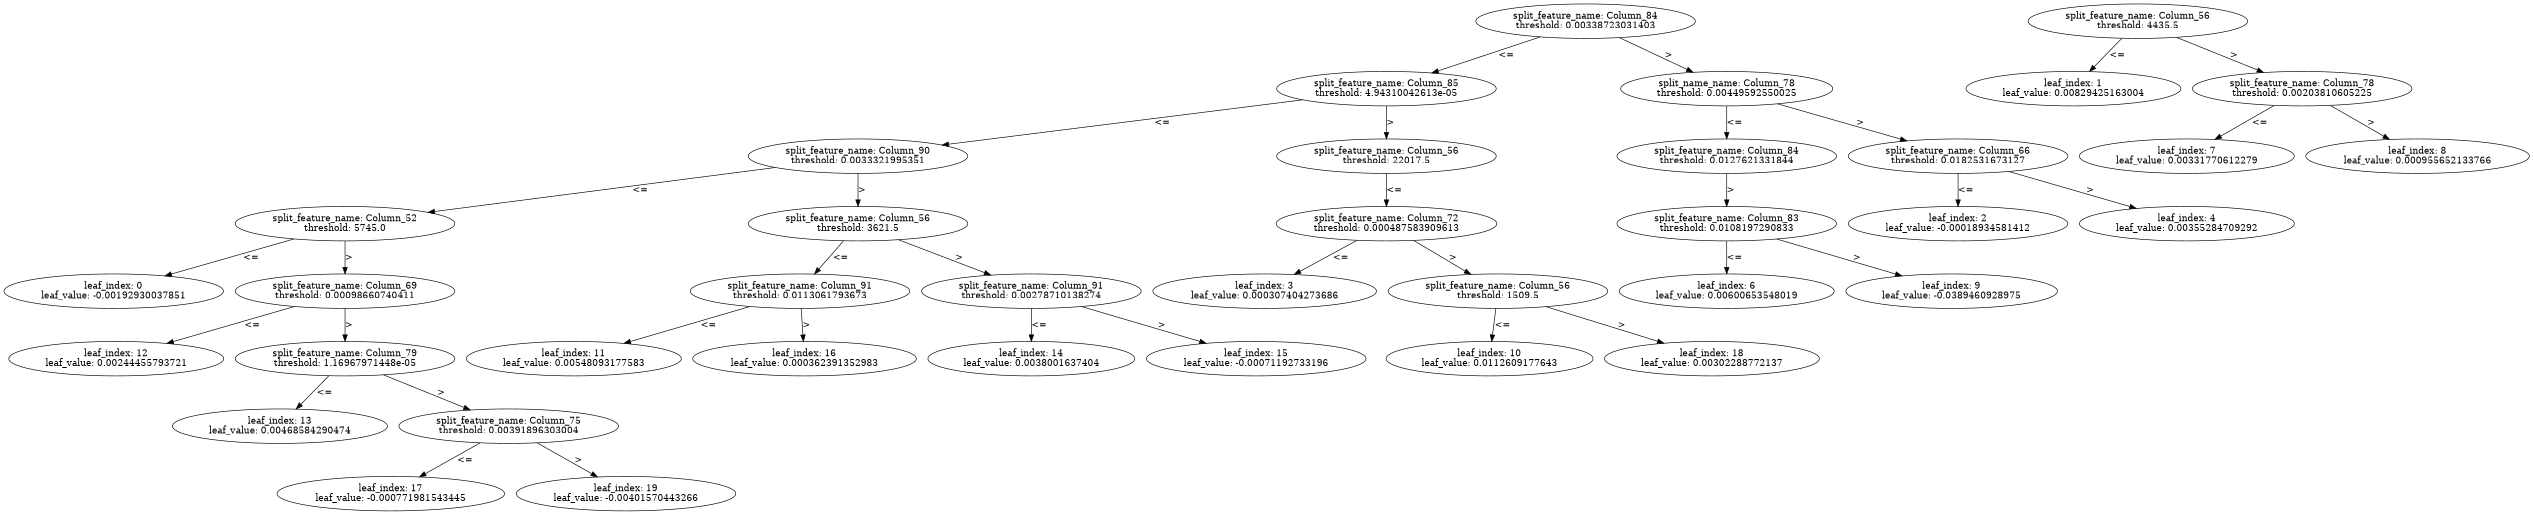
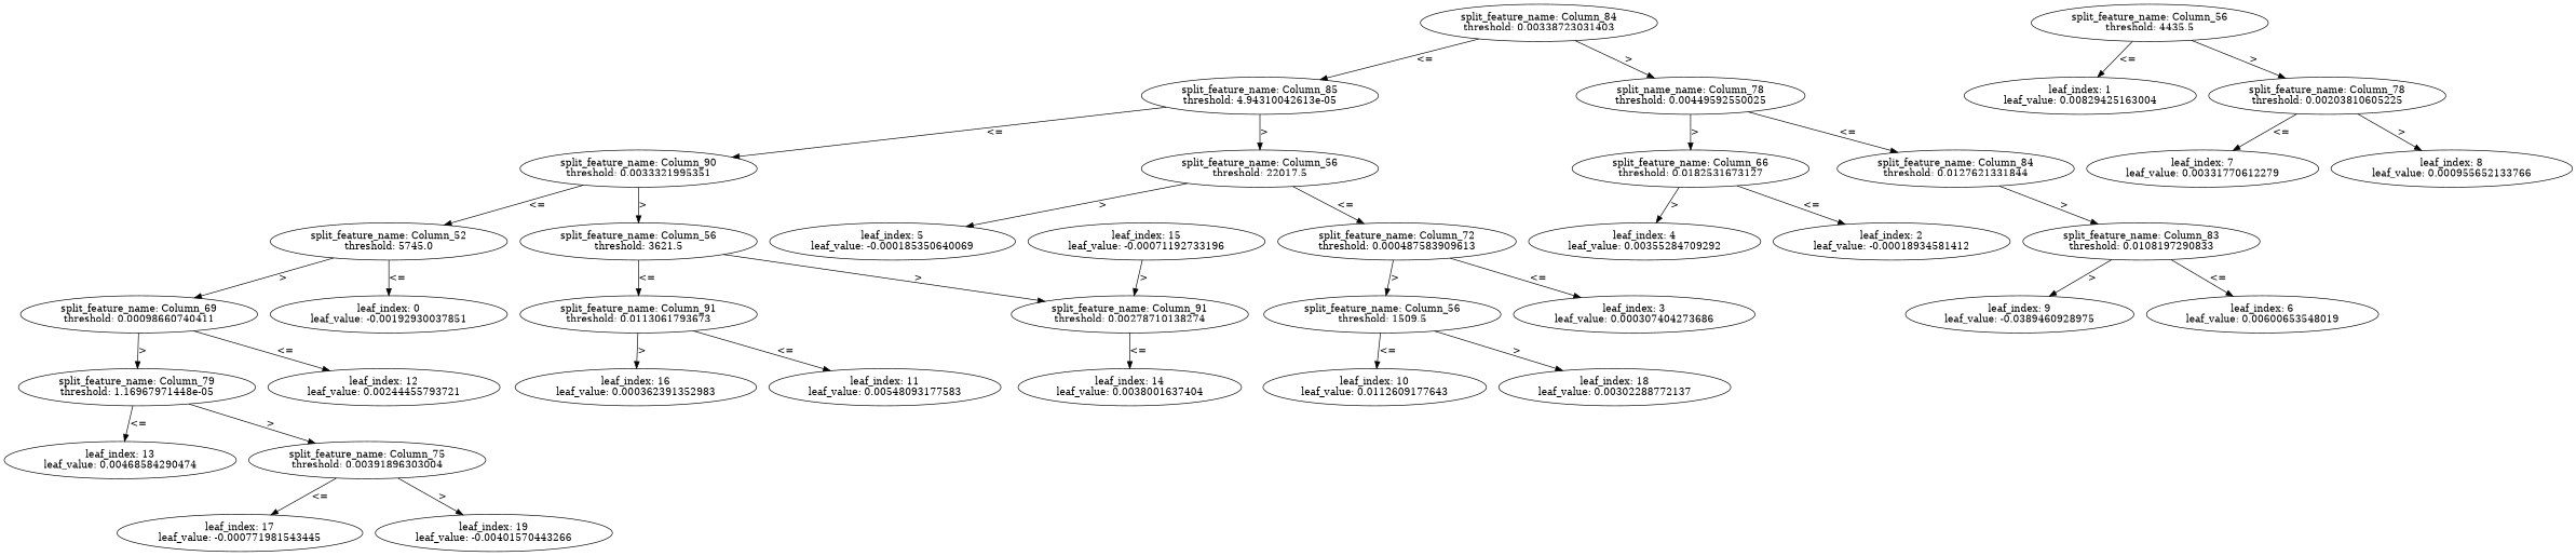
  digraph {
    n1 [label="split_feature_name: Column_84\nthreshold: 0.00338723031403"]
    n2 [label="split_feature_name: Column_85\nthreshold: 4.94310042613e-05"]
    n3 [label="split_name_name: Column_78\nthreshold: 0.00449592550025"]
    n4 [label="split_feature_name: Column_90\nthreshold: 0.0033321995351"]
    n5 [label="split_feature_name: Column_56\nthreshold: 22017.5"]
    n6 [label="split_feature_name: Column_84\nthreshold: 0.0127621331844"]
    n7 [label="split_feature_name: Column_66\nthreshold: 0.0182531673127"]
    n8 [label="split_feature_name: Column_52\nthreshold: 5745.0"]
    n9 [label="split_feature_name: Column_56\nthreshold: 3621.5"]
    n10 [label="split_feature_name: Column_72\nthreshold: 0.000487583909613"]
+   n11 [label="leaf_index: 5\nleaf_value: -0.000185350640069"]
    n12 [label="leaf_index: 0\nleaf_value: -0.00192930037851"]
    n13 [label="split_feature_name: Column_69\nthreshold: 0.00098660740411"]
    n14 [label="split_feature_name: Column_91\nthreshold: 0.0113061793673"]
    n15 [label="split_feature_name: Column_91\nthreshold: 0.00278710138274"]
    n16 [label="leaf_index: 12\nleaf_value: 0.00244455793721"]
    n17 [label="split_feature_name: Column_79\nthreshold: 1.16967971448e-05"]
    n18 [label="leaf_index: 13\nleaf_value: 0.00468584290474"]
    n19 [label="split_feature_name: Column_75\nthreshold: 0.00391896303004"]
    n20 [label="leaf_index: 17\nleaf_value: -0.000771981543445"]
    n21 [label="leaf_index: 19\nleaf_value: -0.00401570443266"]
    n22 [label="leaf_index: 11\nleaf_value: 0.00548093177583"]
    n23 [label="leaf_index: 16\nleaf_value: 0.000362391352983"]
    n24 [label="leaf_index: 14\nleaf_value: 0.0038001637404"]
    n25 [label="leaf_index: 15\nleaf_value: -0.00071192733196"]
    n26 [label="leaf_index: 3\nleaf_value: 0.000307404273686"]
    n27 [label="split_feature_name: Column_56\nthreshold: 1509.5"]
    n28 [label="leaf_index: 10\nleaf_value: 0.0112609177643"]
    n29 [label="leaf_index: 18\nleaf_value: 0.00302288772137"]
    n30 [label="split_feature_name: Column_83\nthreshold: 0.0108197290833"]
    n31 [label="leaf_index: 2\nleaf_value: -0.00018934581412"]
    n32 [label="leaf_index: 4\nleaf_value: 0.00355284709292"]
    n33 [label="split_feature_name: Column_56\nthreshold: 4435.5"]
    n34 [label="leaf_index: 1\nleaf_value: 0.00829425163004"]
    n35 [label="split_feature_name: Column_78\nthreshold: 0.00203810605225"]
    n36 [label="leaf_index: 6\nleaf_value: 0.00600653548019"]
    n37 [label="leaf_index: 9\nleaf_value: -0.0389460928975"]
    n38 [label="leaf_index: 7\nleaf_value: 0.00331770612279"]
    n39 [label="leaf_index: 8\nleaf_value: 0.000955652133766"]
    n1 -> n2 [label="<="]
    n1 -> n3 [label=">"]
    n2 -> n4 [label="<="]
    n2 -> n5 [label=">"]
    n3 -> n6 [label="<="]
    n3 -> n7 [label=">"]
    n4 -> n8 [label="<="]
    n4 -> n9 [label=">"]
    n5 -> n10 [label="<="]
+   n5 -> n11 [label=">"]
    n6 -> n30 [label=">"]
    n7 -> n31 [label="<="]
    n7 -> n32 [label=">"]
    n8 -> n12 [label="<="]
    n8 -> n13 [label=">"]
    n9 -> n14 [label="<="]
    n9 -> n15 [label=">"]
    n10 -> n26 [label="<="]
    n10 -> n27 [label=">"]
    n13 -> n16 [label="<="]
    n13 -> n17 [label=">"]
    n14 -> n22 [label="<="]
    n14 -> n23 [label=">"]
    n15 -> n24 [label="<="]
-   n15 -> n25 [label=">"]
+   n25 -> n15 [label=">"]
    n17 -> n18 [label="<="]
    n17 -> n19 [label=">"]
    n19 -> n20 [label="<="]
    n19 -> n21 [label=">"]
    n27 -> n28 [label="<="]
    n27 -> n29 [label=">"]
    n30 -> n36 [label="<="]
    n30 -> n37 [label=">"]
    n33 -> n34 [label="<="]
    n33 -> n35 [label=">"]
    n35 -> n38 [label="<="]
    n35 -> n39 [label=">"]
  }
